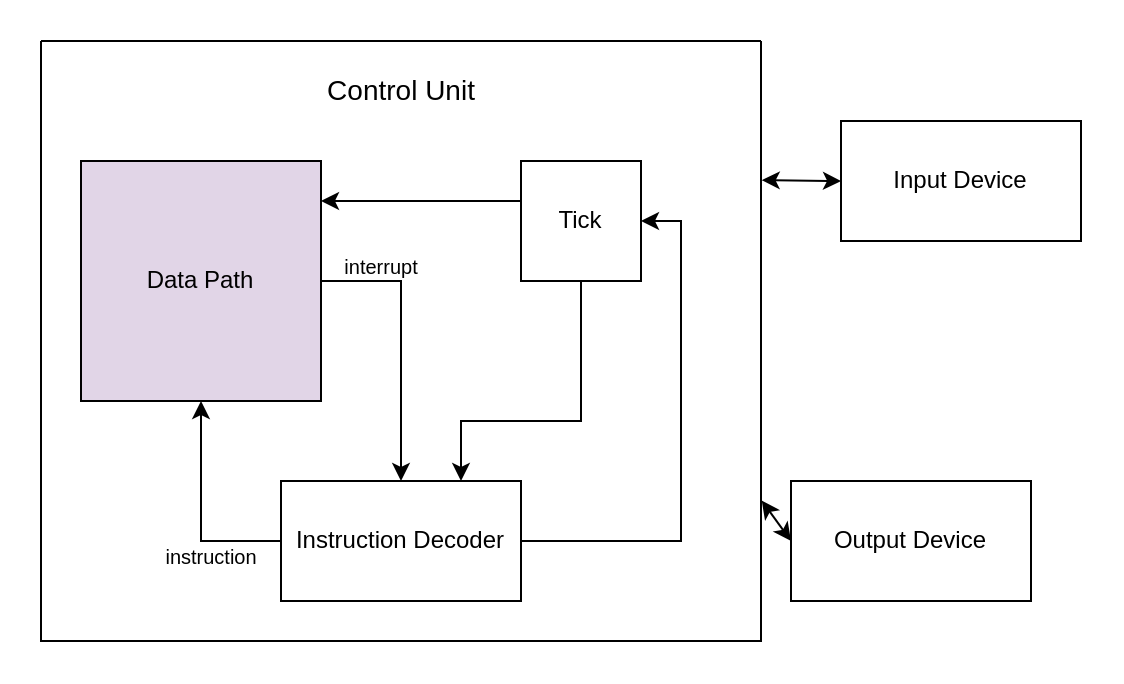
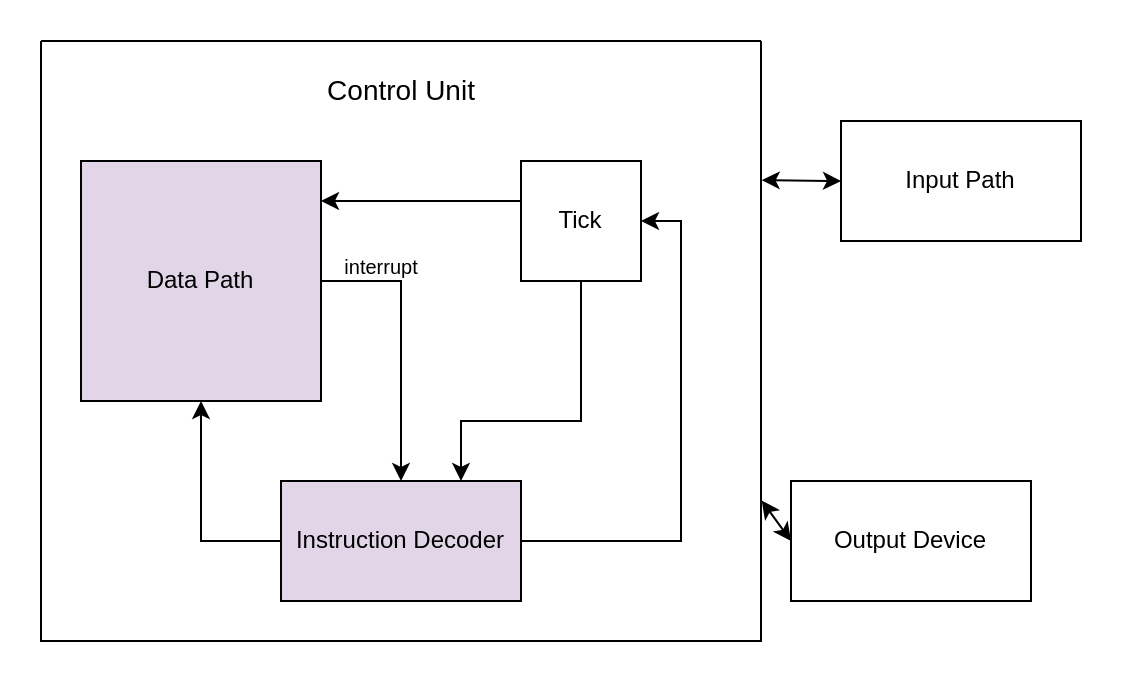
  <mxCell id="0" />
  <mxCell id="1" parent="0" />
  <mxCell id="2" value="" style="swimlane;startSize=0;" vertex="1" parent="1"><mxGeometry x="20" y="20" width="360" height="300" as="geometry"><mxRectangle x="80" y="120" width="50" height="40" as="alternateBounds" /></mxGeometry></mxCell>
  <mxCell id="3" value="Control Unit" style="text;html=1;align=center;verticalAlign=middle;resizable=0;points=[];autosize=1;strokeColor=none;fillColor=none;fontSize=14;" vertex="1" parent="2"><mxGeometry x="130" y="10" width="100" height="30" as="geometry" /></mxCell>
  <mxCell id="4" style="edgeStyle=orthogonalEdgeStyle;rounded=0;orthogonalLoop=1;jettySize=auto;html=1;entryX=0.5;entryY=0;entryDx=0;entryDy=0;" edge="1" parent="2" source="5" target="8"><mxGeometry relative="1" as="geometry"><Array as="points"><mxPoint x="180" y="120" /></Array></mxGeometry></mxCell>
  <mxCell id="5" value="Data Path" style="rounded=0;whiteSpace=wrap;html=1;fillColor=#e1d5e7;" vertex="1" parent="2"><mxGeometry x="20" y="60" width="120" height="120" as="geometry" /></mxCell>
  <mxCell id="6" style="edgeStyle=orthogonalEdgeStyle;rounded=0;orthogonalLoop=1;jettySize=auto;html=1;entryX=0.5;entryY=1;entryDx=0;entryDy=0;exitX=0;exitY=0.5;exitDx=0;exitDy=0;" edge="1" parent="2" source="8" target="5"><mxGeometry relative="1" as="geometry"><Array as="points"><mxPoint x="80" y="250" /></Array></mxGeometry></mxCell>
  <mxCell id="7" style="edgeStyle=orthogonalEdgeStyle;rounded=0;orthogonalLoop=1;jettySize=auto;html=1;entryX=1;entryY=0.5;entryDx=0;entryDy=0;" edge="1" parent="2" source="8" target="11"><mxGeometry relative="1" as="geometry"><Array as="points"><mxPoint x="320" y="250" /><mxPoint x="320" y="90" /></Array></mxGeometry></mxCell>
- <mxCell id="8" value="Instruction Decoder" style="whiteSpace=wrap;html=1;" vertex="1" parent="2"><mxGeometry x="120" y="220" width="120" height="60" as="geometry" /></mxCell>
+ <mxCell id="8" value="Instruction Decoder" style="whiteSpace=wrap;html=1;fillColor=#e1d5e7;" vertex="1" parent="2"><mxGeometry x="120" y="220" width="120" height="60" as="geometry" /></mxCell>
  <mxCell id="9" style="edgeStyle=orthogonalEdgeStyle;rounded=0;orthogonalLoop=1;jettySize=auto;html=1;" edge="1" parent="2" source="11"><mxGeometry relative="1" as="geometry"><mxPoint x="140" y="80" as="targetPoint" /><Array as="points"><mxPoint x="140" y="80" /></Array></mxGeometry></mxCell>
  <mxCell id="10" style="edgeStyle=orthogonalEdgeStyle;rounded=0;orthogonalLoop=1;jettySize=auto;html=1;entryX=0.75;entryY=0;entryDx=0;entryDy=0;" edge="1" parent="2" source="11" target="8"><mxGeometry relative="1" as="geometry"><Array as="points"><mxPoint x="270" y="190" /><mxPoint x="210" y="190" /></Array></mxGeometry></mxCell>
  <mxCell id="11" value="Tick" style="whiteSpace=wrap;html=1;" vertex="1" parent="2"><mxGeometry x="240" y="60" width="60" height="60" as="geometry" /></mxCell>
  <mxCell id="12" value="interrupt" style="text;html=1;align=center;verticalAlign=middle;resizable=0;points=[];autosize=1;strokeColor=none;fillColor=none;fontSize=10;" vertex="1" parent="2"><mxGeometry x="140" y="98" width="60" height="30" as="geometry" /></mxCell>
- <mxCell id="13" value="instruction" style="text;html=1;align=center;verticalAlign=middle;resizable=0;points=[];autosize=1;strokeColor=none;fillColor=none;fontSize=10;" vertex="1" parent="2"><mxGeometry x="50" y="243" width="70" height="30" as="geometry" /></mxCell>
- <mxCell id="14" value="Input Device" style="rounded=0;whiteSpace=wrap;html=1;" vertex="1" parent="1"><mxGeometry x="420" y="60" width="120" height="60" as="geometry" /></mxCell>
+ <mxCell id="14" value="Input Path" style="rounded=0;whiteSpace=wrap;html=1;" vertex="1" parent="1"><mxGeometry x="420" y="60" width="120" height="60" as="geometry" /></mxCell>
  <mxCell id="15" value="Output Device" style="rounded=0;whiteSpace=wrap;html=1;" vertex="1" parent="1"><mxGeometry x="395" y="240" width="120" height="60" as="geometry" /></mxCell>
  <mxCell id="16" value="" style="endArrow=classic;startArrow=classic;html=1;rounded=0;exitX=1.001;exitY=0.232;exitDx=0;exitDy=0;exitPerimeter=0;entryX=0;entryY=0.5;entryDx=0;entryDy=0;" edge="1" parent="1" source="2" target="14"><mxGeometry width="50" height="50" relative="1" as="geometry"><mxPoint x="390" y="90" as="sourcePoint" /><mxPoint x="420" y="89.76" as="targetPoint" /></mxGeometry></mxCell>
  <mxCell id="17" value="" style="endArrow=classic;startArrow=classic;html=1;rounded=0;entryX=0;entryY=0.5;entryDx=0;entryDy=0;exitX=1.001;exitY=0.766;exitDx=0;exitDy=0;exitPerimeter=0;" edge="1" parent="1" source="2" target="15"><mxGeometry width="50" height="50" relative="1" as="geometry"><mxPoint x="390" y="260" as="sourcePoint" /><mxPoint x="420" y="249.76" as="targetPoint" /></mxGeometry></mxCell>
